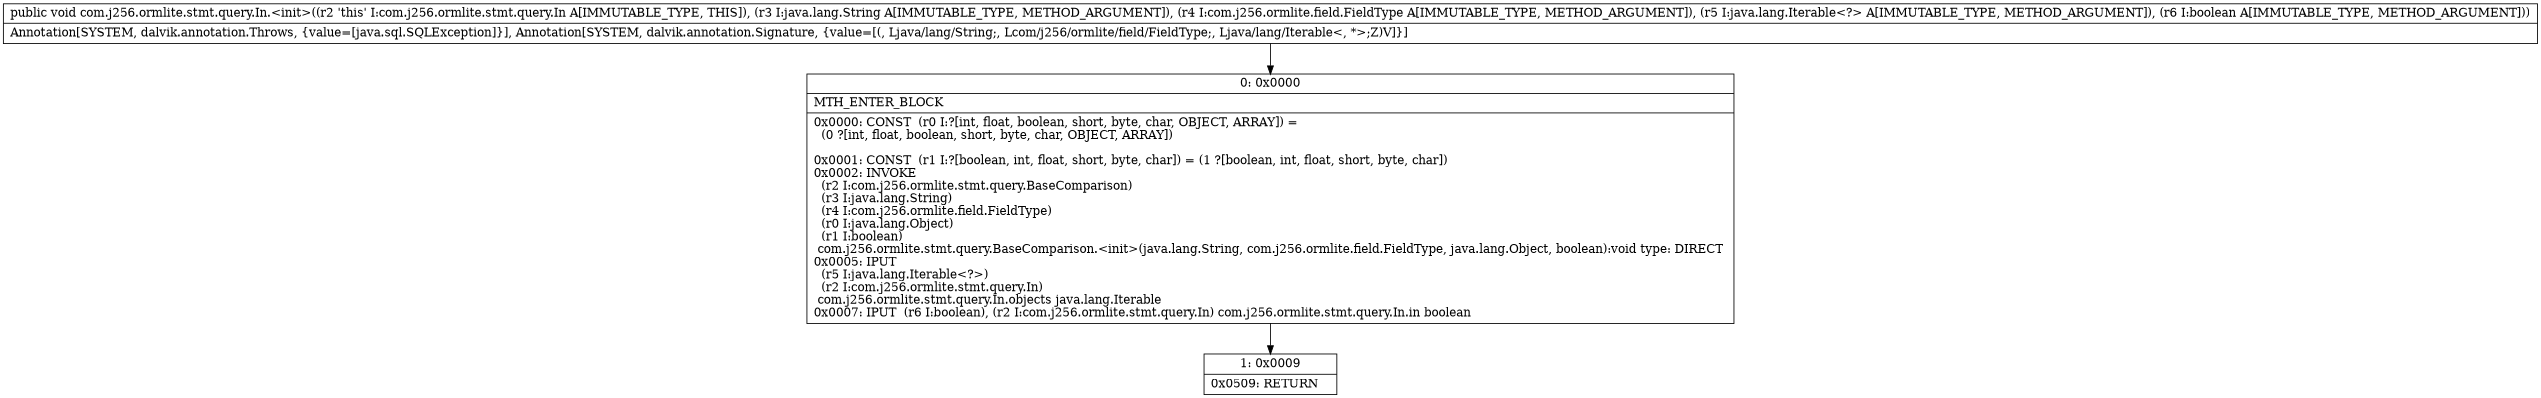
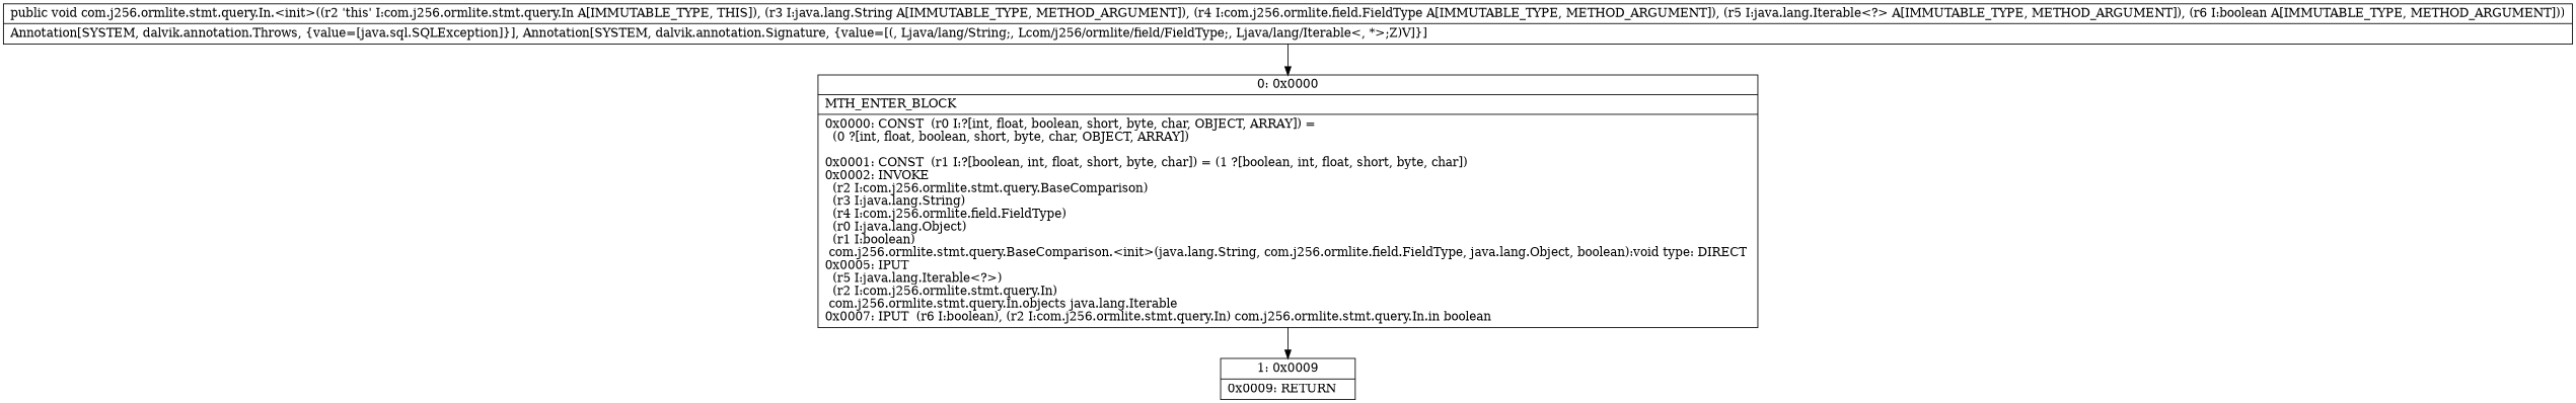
  digraph {
    node [shape=record]
    n1 [label="{0\:\ 0x0000|MTH_ENTER_BLOCK\l|0x0000: CONST  (r0 I:?[int, float, boolean, short, byte, char, OBJECT, ARRAY]) = \l  (0 ?[int, float, boolean, short, byte, char, OBJECT, ARRAY])\l \l0x0001: CONST  (r1 I:?[boolean, int, float, short, byte, char]) = (1 ?[boolean, int, float, short, byte, char]) \l0x0002: INVOKE  \l  (r2 I:com.j256.ormlite.stmt.query.BaseComparison)\l  (r3 I:java.lang.String)\l  (r4 I:com.j256.ormlite.field.FieldType)\l  (r0 I:java.lang.Object)\l  (r1 I:boolean)\l com.j256.ormlite.stmt.query.BaseComparison.\<init\>(java.lang.String, com.j256.ormlite.field.FieldType, java.lang.Object, boolean):void type: DIRECT \l0x0005: IPUT  \l  (r5 I:java.lang.Iterable\<?\>)\l  (r2 I:com.j256.ormlite.stmt.query.In)\l com.j256.ormlite.stmt.query.In.objects java.lang.Iterable \l0x0007: IPUT  (r6 I:boolean), (r2 I:com.j256.ormlite.stmt.query.In) com.j256.ormlite.stmt.query.In.in boolean \l}"]
-   n2 [label="{1\:\ 0x0009|0x0509: RETURN   \l}"]
+   n2 [label="{1\:\ 0x0009|0x0009: RETURN   \l}"]
    n3 [label="{public void com.j256.ormlite.stmt.query.In.\<init\>((r2 'this' I:com.j256.ormlite.stmt.query.In A[IMMUTABLE_TYPE, THIS]), (r3 I:java.lang.String A[IMMUTABLE_TYPE, METHOD_ARGUMENT]), (r4 I:com.j256.ormlite.field.FieldType A[IMMUTABLE_TYPE, METHOD_ARGUMENT]), (r5 I:java.lang.Iterable\<?\> A[IMMUTABLE_TYPE, METHOD_ARGUMENT]), (r6 I:boolean A[IMMUTABLE_TYPE, METHOD_ARGUMENT]))  | Annotation[SYSTEM, dalvik.annotation.Throws, \{value=[java.sql.SQLException]\}], Annotation[SYSTEM, dalvik.annotation.Signature, \{value=[(, Ljava\/lang\/String;, Lcom\/j256\/ormlite\/field\/FieldType;, Ljava\/lang\/Iterable\<, *\>;Z)V]\}]\l}"]
    n1 -> n2
    n3 -> n1
  }
